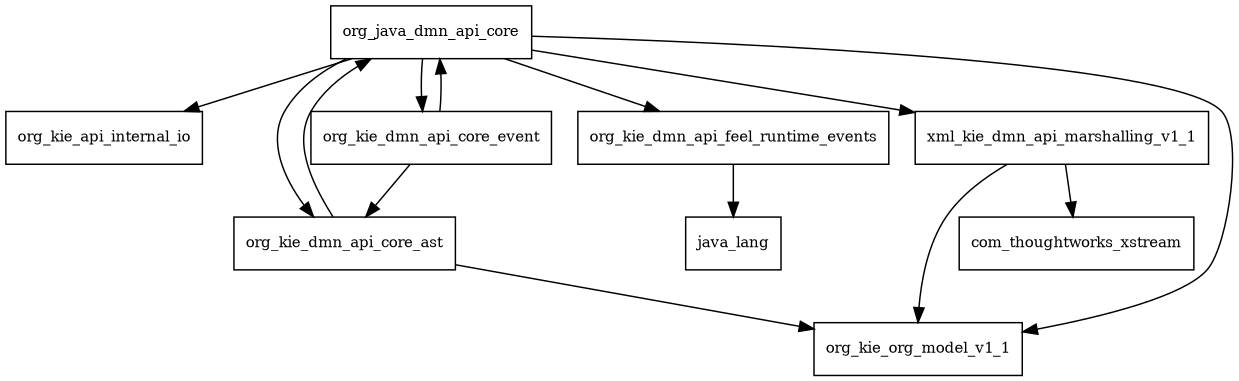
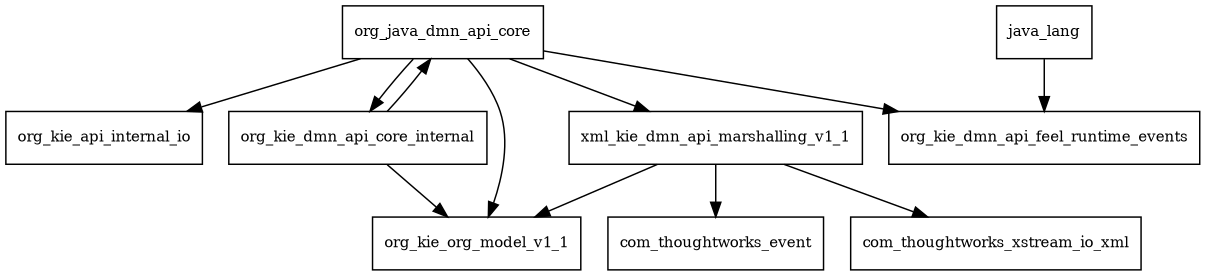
  digraph {
    node [fontsize=10.0 shape=box]
    n1 [label=org_java_dmn_api_core]
    org_kie_api_internal_io
-   org_kie_dmn_api_core_ast
-   org_kie_dmn_api_core_event
+   org_kie_dmn_api_core_ast [label=org_kie_dmn_api_core_internal]
    org_kie_dmn_api_feel_runtime_events
    n6 [label=xml_kie_dmn_api_marshalling_v1_1]
    n7 [label=org_kie_org_model_v1_1]
    java_lang
-   com_thoughtworks_xstream
+   com_thoughtworks_xstream [label=com_thoughtworks_event]
+   com_thoughtworks_xstream_io_xml
    n1 -> org_kie_api_internal_io
    n1 -> org_kie_dmn_api_core_ast
-   n1 -> org_kie_dmn_api_core_event
    n1 -> org_kie_dmn_api_feel_runtime_events
    n1 -> n6
    n1 -> n7
    org_kie_dmn_api_core_ast -> n1
    org_kie_dmn_api_core_ast -> n7
-   org_kie_dmn_api_core_event -> n1
-   org_kie_dmn_api_core_event -> org_kie_dmn_api_core_ast
-   org_kie_dmn_api_feel_runtime_events -> java_lang
+   java_lang -> org_kie_dmn_api_feel_runtime_events
    n6 -> n7
    n6 -> com_thoughtworks_xstream
+   n6 -> com_thoughtworks_xstream_io_xml
  }
